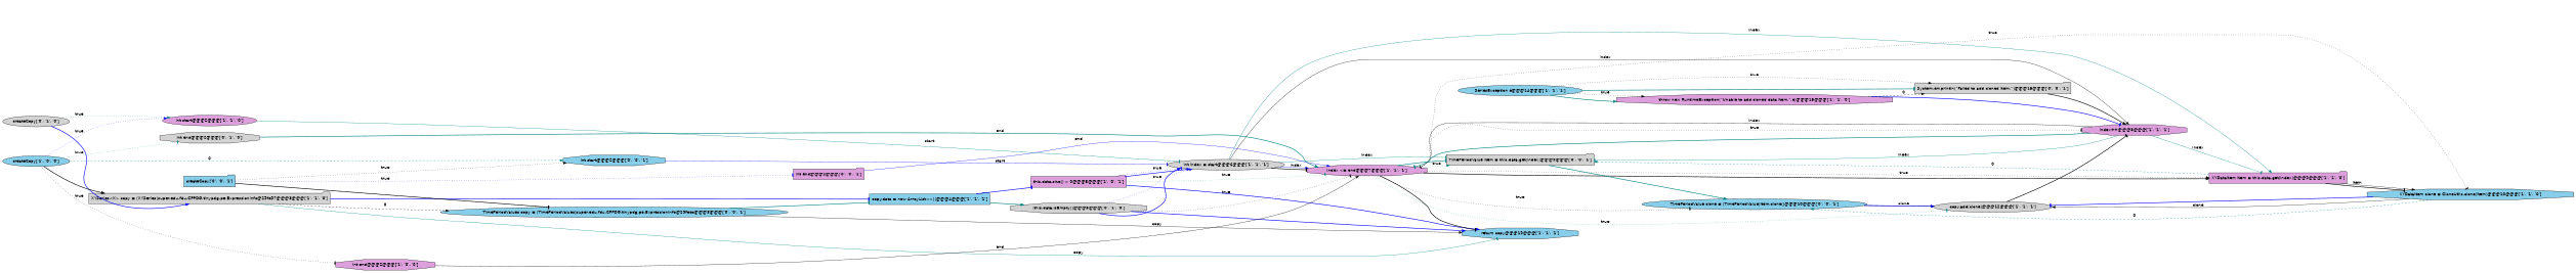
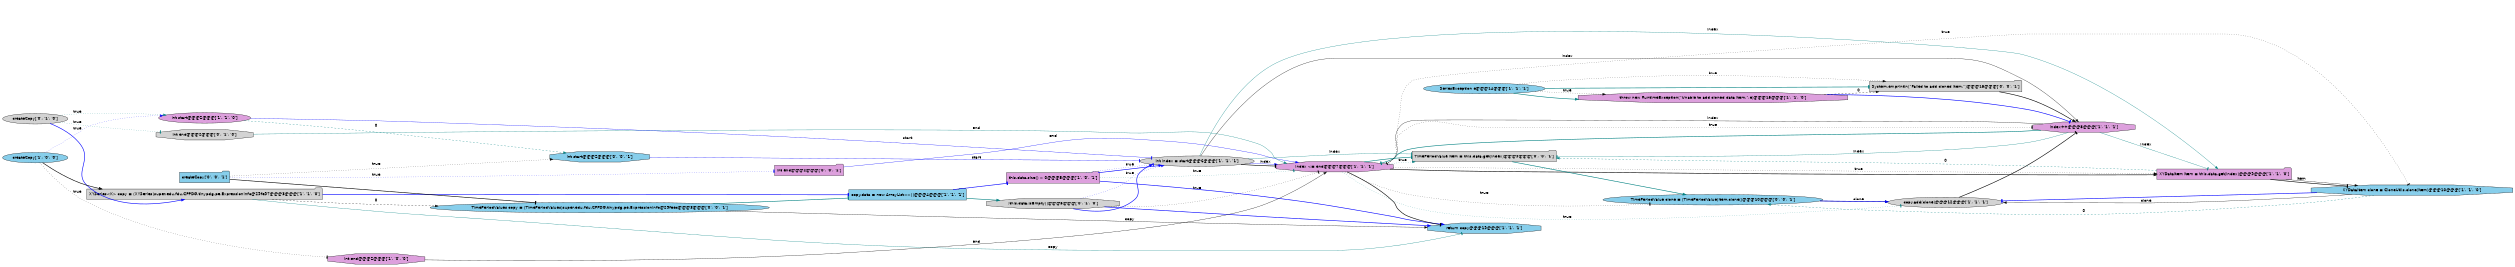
  digraph {
    fontname="DejaVu Sans"
    rankdir=LR
    node [fillcolor=skyblue fontname="DejaVu Sans" shape=octagon style=filled]
    edge [arrowhead=normal color=black fontname="DejaVu Sans" style=bold]
    n1 [label="return copy@@@19@@@['1', '1', '1']"]
    n2 [label="copy.data = new ArrayList<>()@@@4@@@['1', '1', '1']" shape=folder]
    n3 [fillcolor=lightgrey label="!this.data.isEmpty()@@@5@@@['0', '1', '0']"]
    n4 [fillcolor=plum label="this.data.size() > 0@@@5@@@['1', '0', '1']" shape=folder]
    n5 [fillcolor=plum label="index <= end@@@7@@@['1', '1', '1']"]
    n6 [fillcolor=lightgrey label="int index = start@@@6@@@['1', '1', '1']" shape=ellipse]
    n7 [fillcolor=lightgrey label="TimePeriodValue item = this.data.get(index)@@@9@@@['0', '0', '1']" shape=folder]
    n8 [label="TimePeriodValue clone = (TimePeriodValue)item.clone()@@@10@@@['0', '0', '1']" shape=ellipse]
    n9 [fillcolor=lightgrey label="copy.add(clone)@@@12@@@['1', '1', '1']" shape=ellipse]
    n10 [fillcolor=lightgrey label="XYSeries<K> copy = (XYSeries)super.edu.fdu.CPPDG.tinypdg.pe.ExpressionInfo@29fe97@@@3@@@['1', '1', '0']" shape=folder]
    n11 [label="TimePeriodValues copy = (TimePeriodValues)super.edu.fdu.CPPDG.tinypdg.pe.ExpressionInfo@29feec@@@3@@@['0', '0', '1']" shape=ellipse]
    n12 [fillcolor=lightgrey label="int end@@@2@@@['0', '1', '0']"]
    n13 [label="XYDataItem clone = CloneUtils.clone(item)@@@10@@@['1', '1', '0']"]
    n14 [fillcolor=plum label="index++@@@8@@@['1', '1', '1']"]
    n15 [fillcolor=plum label="XYDataItem item = this.data.get(index)@@@9@@@['1', '1', '0']" shape=folder]
    n16 [fillcolor=lightgrey label="System.err.println(\"Failed to add cloned item.\")@@@15@@@['0', '0', '1']" shape=folder]
    n17 [label="createCopy['0', '0', '1']" shape=folder]
    n18 [label="int start@@@2@@@['0', '0', '1']"]
    n19 [fillcolor=plum label="int end@@@2@@@['0', '0', '1']" shape=folder]
    n20 [fillcolor=plum label="int end@@@2@@@['1', '0', '0']"]
    n21 [fillcolor=lightgrey label="createCopy['0', '1', '0']" shape=ellipse]
    n22 [fillcolor=plum label="int start@@@2@@@['1', '1', '0']" shape=ellipse]
    n23 [label="SeriesException e@@@14@@@['1', '1', '1']" shape=ellipse]
    n24 [fillcolor=plum label="throw new RuntimeException(\"Unable to add cloned data item.\",e)@@@15@@@['1', '1', '0']"]
    n25 [label="createCopy['1', '0', '0']" shape=ellipse]
    n2 -> n3 [color=teal]
    n2 -> n4 [arrowhead=tee color=blue]
    n3 -> n1 [color=blue]
    n3 -> n5 [arrowhead=tee label=true style=dotted]
    n3 -> n6 [color=blue]
    n3 -> n6 [color=blue label=true style=dotted]
    n4 -> n1 [color=blue]
    n4 -> n5 [arrowhead=tee color=teal label=true style=dotted]
    n4 -> n6 [arrowhead=tee color=blue label=true style=dotted]
    n4 -> n6 [color=blue]
    n5 -> n1 [arrowhead=tee]
    n5 -> n7 [color=teal label=true style=dotted]
    n5 -> n7 [arrowhead=tee color=teal]
    n5 -> n8 [arrowhead=tee label=true style=dotted]
    n5 -> n9 [arrowhead=tee color=teal label=true style=dotted]
    n5 -> n13 [arrowhead=tee label=true style=dotted]
    n5 -> n14 [arrowhead=tee label=true style=dotted]
    n5 -> n15 [label=true style=dotted]
    n5 -> n15
    n6 -> n5 [color=blue label=index style=solid]
    n6 -> n5 [arrowhead=tee]
    n6 -> n7 [arrowhead=tee color=teal label=index style=solid]
    n6 -> n14 [label=index style=solid]
    n6 -> n15 [color=teal label=index style=solid]
    n7 -> n8 [color=teal]
    n8 -> n9 [label=clone style=solid]
    n8 -> n9 [color=blue]
    n9 -> n14 [arrowhead=tee]
    n10 -> n1 [arrowhead=tee color=teal label=copy style=solid]
    n10 -> n2 [arrowhead=tee color=blue]
    n10 -> n11 [label=0 style=dashed]
    n11 -> n1 [label=copy style=solid]
    n11 -> n2 [arrowhead=tee color=teal]
-   n12 -> n5 [color=teal label=end]
+   n12 -> n5 [color=teal label=end style=solid]
    n13 -> n8 [color=teal label=0 style=dashed]
    n13 -> n9 [arrowhead=tee color=blue]
    n13 -> n9 [label=clone style=solid]
    n14 -> n5 [arrowhead=tee color=teal]
    n14 -> n5 [arrowhead=tee label=index style=solid]
    n14 -> n7 [arrowhead=tee color=teal label=index style=solid]
    n14 -> n15 [arrowhead=tee color=teal label=index style=solid]
    n15 -> n7 [color=teal label=0 style=dashed]
    n15 -> n13 [label=item style=solid]
    n15 -> n13 [arrowhead=tee]
    n16 -> n14
    n17 -> n11 [arrowhead=tee]
    n17 -> n18 [label=true style=dotted]
    n17 -> n19 [arrowhead=tee color=blue label=true style=dotted]
    n18 -> n6 [arrowhead=tee color=blue label=start style=solid]
    n19 -> n5 [color=blue label=end style=solid]
    n20 -> n5 [label=end style=solid]
    n21 -> n10 [color=blue]
-   n25 -> n12 [arrowhead=tee color=teal label=true style=dotted]
+   n21 -> n12 [arrowhead=tee color=teal label=true style=dotted]
    n21 -> n22 [color=teal label=true style=dotted]
-   n22 -> n6 [arrowhead=tee color=teal label=start style=solid]
-   n25 -> n18 [color=teal label=0 style=dashed]
+   n22 -> n6 [arrowhead=tee color=blue label=start style=solid]
+   n22 -> n18 [color=teal label=0 style=dashed]
    n23 -> n16 [label=true style=dotted]
    n23 -> n16 [arrowhead=tee color=teal]
    n23 -> n24 [color=teal]
    n23 -> n24 [label=true style=dotted]
    n24 -> n14 [arrowhead=tee color=blue]
    n24 -> n16 [label=0 style=dashed]
    n25 -> n10
    n25 -> n20 [arrowhead=tee label=true style=dotted]
    n25 -> n22 [color=blue label=true style=dotted]
  }
